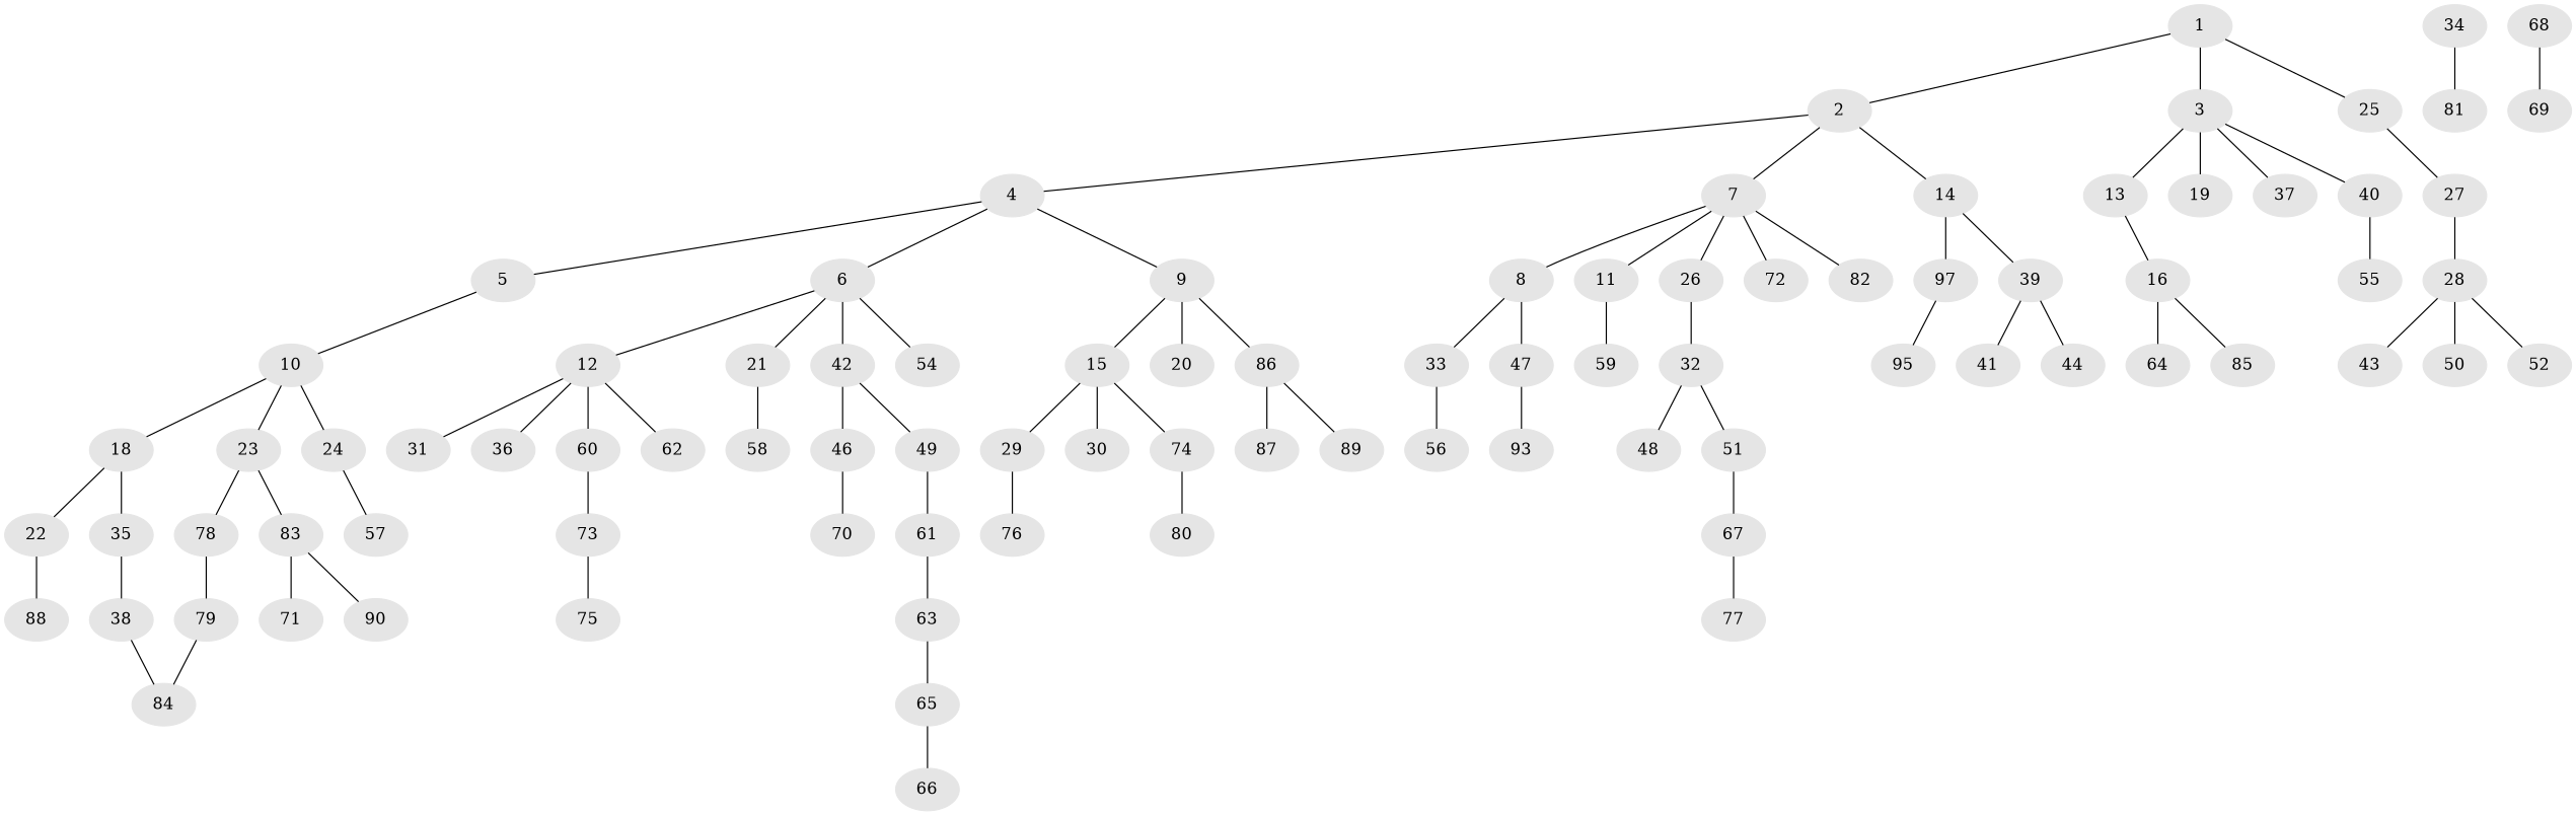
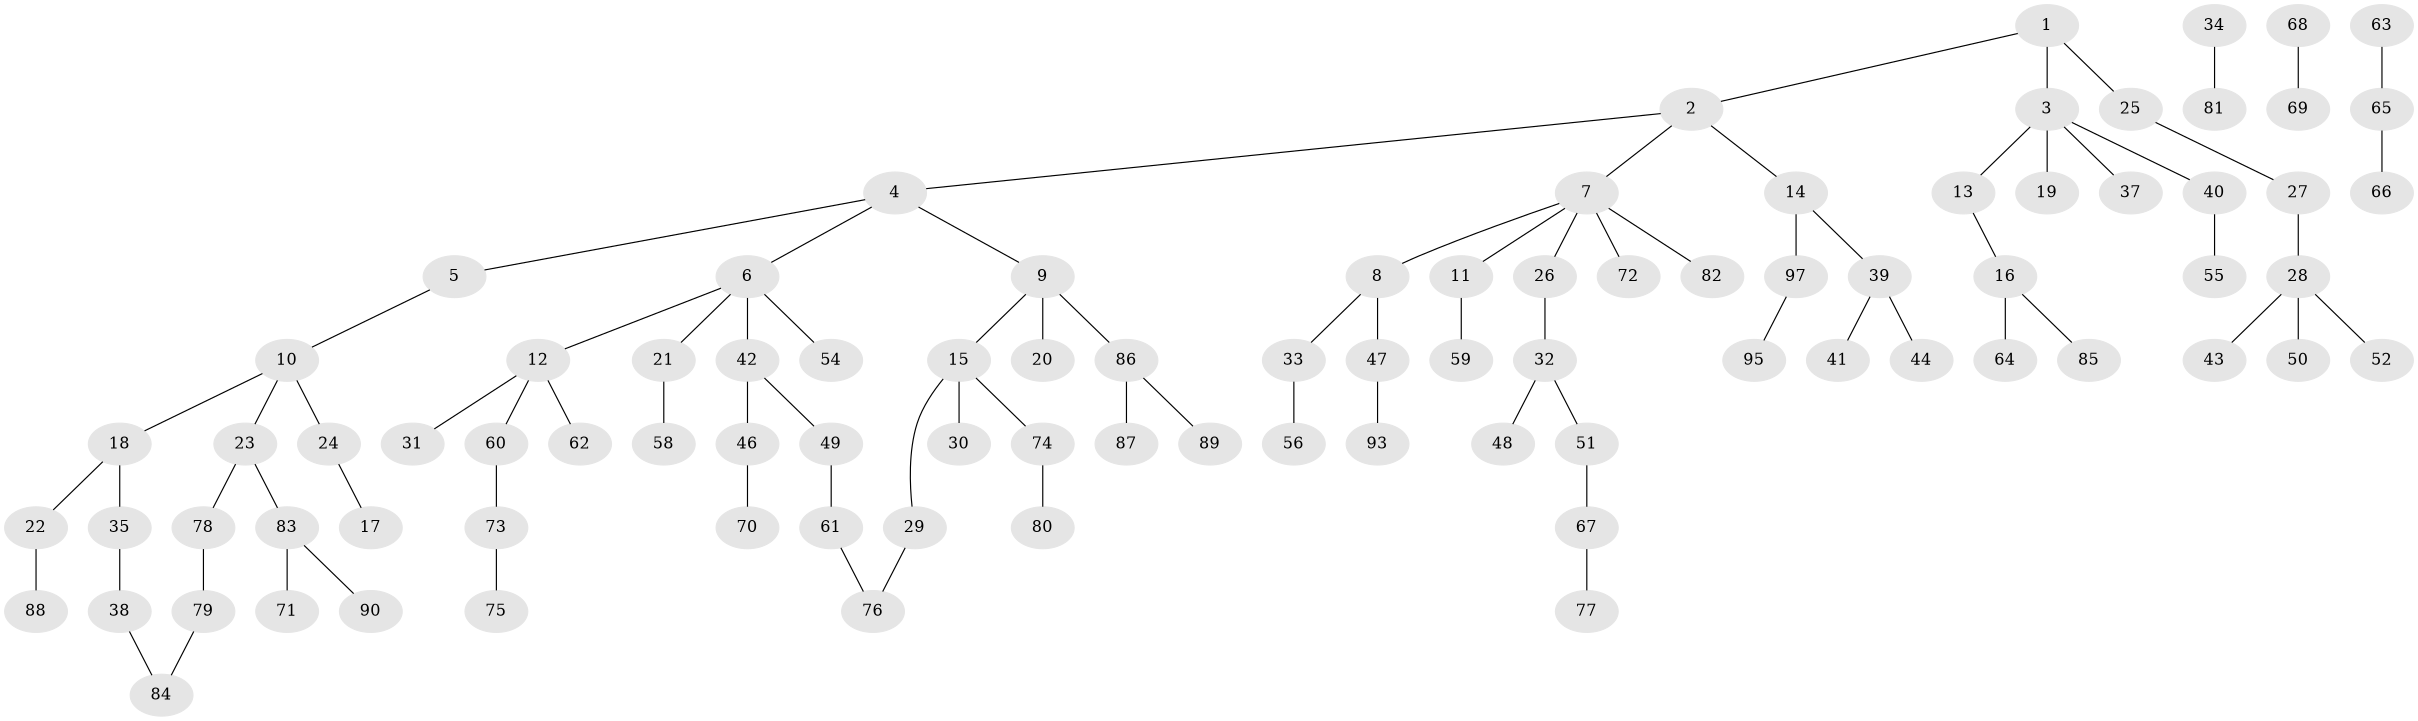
  graph {
    node [color=gray90 style=filled]
    edge [weight=1.0]
    1
    2
    3
    25
    4
    7
    14
    13
    19
    37
    40
    27
    5
    6
    9
    8
    11
    26
    72
    82
    n21 [label=97]
    39
    34
    81
    16
    55
    10
    12
    21
    42
    54
    15
    20
    86
    18
    23
    24
    31
-   36
    60
    62
    58
    46
    49
    33
    47
    59
    32
    56
    n50 [label=93]
    29
    30
    74
    87
    89
    22
    35
    78
    83
-   57
+   57 [label=17]
    73
    64
    85
    n64 [label=95]
    41
    44
    76
    80
    88
    38
    79
    71
    90
    28
    48
    51
    43
    50
    52
    67
    84
    68
    69
    70
    61
    63
    77
    75
    65
    66
    1 -- 2
    1 -- 3
    1 -- 25
    2 -- 4
    2 -- 7
    2 -- 14
    3 -- 13
    3 -- 19 [weight=2.0]
    3 -- 37
    3 -- 40
    25 -- 27
    4 -- 5
    4 -- 6
    4 -- 9
    7 -- 8
    7 -- 11
    7 -- 26
    7 -- 72
    7 -- 82
    14 -- n21
    14 -- 39
    13 -- 16
    40 -- 55
    27 -- 28
    5 -- 10
    6 -- 12
    6 -- 21
    6 -- 42
    6 -- 54
    9 -- 15
    9 -- 20 [weight=2.0]
    9 -- 86
    8 -- 33
    8 -- 47
    11 -- 59
    26 -- 32
    n21 -- n64
    39 -- 41
    39 -- 44
    34 -- 81
    16 -- 64
    16 -- 85
    10 -- 18
    10 -- 23
    10 -- 24
    12 -- 31
-   12 -- 36
    12 -- 60
    12 -- 62
    21 -- 58
    42 -- 46
    42 -- 49
    15 -- 29
    15 -- 30
    15 -- 74
    86 -- 87
    86 -- 89
    18 -- 22
    18 -- 35
    23 -- 78
    23 -- 83
    24 -- 57
    60 -- 73
    46 -- 70 [weight=2.0]
    49 -- 61
    33 -- 56
    47 -- n50
    32 -- 48
    32 -- 51
    29 -- 76
    74 -- 80
    22 -- 88
    35 -- 38
    78 -- 79
    83 -- 71
    83 -- 90
    73 -- 75
    38 -- 84
    79 -- 84
    28 -- 43
    28 -- 50
    28 -- 52
    51 -- 67
    67 -- 77
    68 -- 69
-   61 -- 63
+   61 -- 76
    63 -- 65
    65 -- 66
  }
